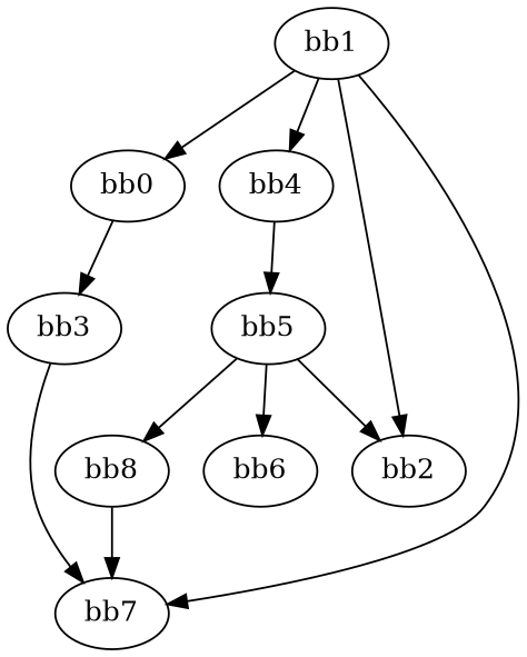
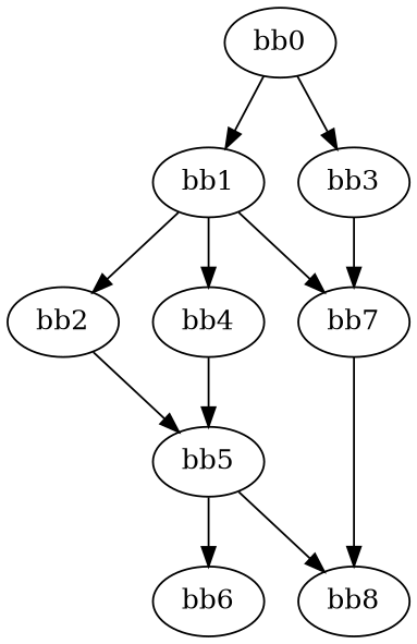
  digraph {
    n1 [label="bb0\l"]
    n2 [label="bb1\l"]
    n3 [label="bb3\l"]
    n4 [label="bb2\l"]
    n5 [label="bb7\l"]
    n6 [label="bb4\l"]
    n7 [label="bb5\l"]
    n8 [label="bb8\l"]
    n9 [label="bb6\l"]
-   n2 -> n1
+   n1 -> n2
    n1 -> n3
    n2 -> n4
    n2 -> n5
    n2 -> n6
    n3 -> n5
-   n7 -> n4
-   n8 -> n5
+   n4 -> n7
+   n5 -> n8
    n6 -> n7
    n7 -> n8
    n7 -> n9
  }
